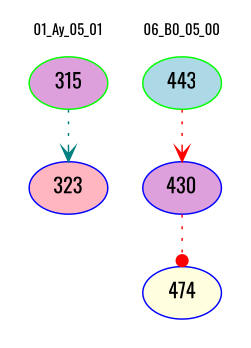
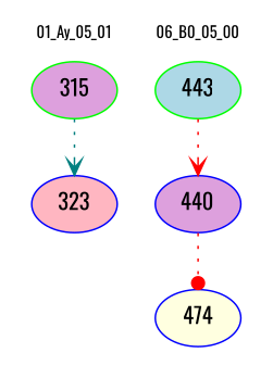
  digraph {
    fontname=Oswald
    node [color=blue fillcolor=plum fontname=Oswald style=filled]
    edge [arrowhead=vee color=red fontname=Oswald style=dotted]
    n1 [color=green label=315]
    n2 [fillcolor=lightpink label=323]
    n3 [color=green fillcolor=lightblue label=443]
-   n4 [label=430]
+   n4 [label=440]
    n5 [fillcolor=lightyellow label=474]
    subgraph cluster_1 {
      color=white
      fontsize=10
      label="01_Ay_05_01"
      n1
      n2
    }
    subgraph cluster_2 {
      color=white
      fontsize=10
      label="06_B0_05_00"
      n3
      n4
      n5
    }
    n1 -> n2 [color=teal]
    n3 -> n4
    n4 -> n5 [arrowhead=dot]
  }
